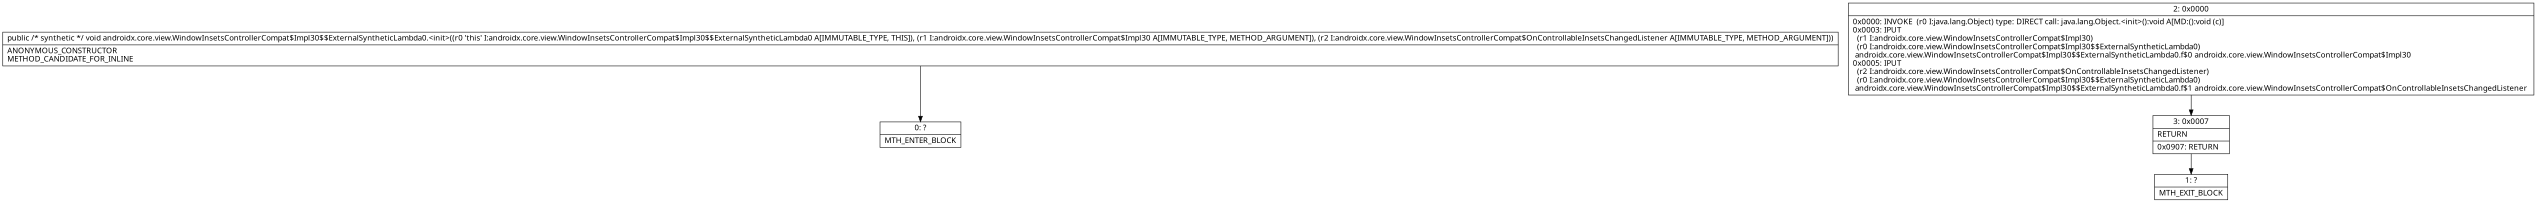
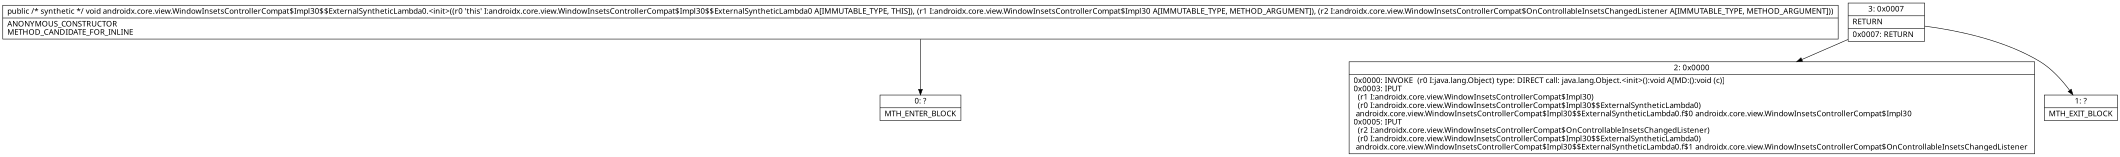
  digraph {
    fontname="Noto Sans"
    node [fontname="Noto Sans" shape=record]
    edge [fontname="Noto Sans"]
    n1 [label="{0\:\ ?|MTH_ENTER_BLOCK\l}"]
    n2 [label="{2\:\ 0x0000|0x0000: INVOKE  (r0 I:java.lang.Object) type: DIRECT call: java.lang.Object.\<init\>():void A[MD:():void (c)]\l0x0003: IPUT  \l  (r1 I:androidx.core.view.WindowInsetsControllerCompat$Impl30)\l  (r0 I:androidx.core.view.WindowInsetsControllerCompat$Impl30$$ExternalSyntheticLambda0)\l androidx.core.view.WindowInsetsControllerCompat$Impl30$$ExternalSyntheticLambda0.f$0 androidx.core.view.WindowInsetsControllerCompat$Impl30 \l0x0005: IPUT  \l  (r2 I:androidx.core.view.WindowInsetsControllerCompat$OnControllableInsetsChangedListener)\l  (r0 I:androidx.core.view.WindowInsetsControllerCompat$Impl30$$ExternalSyntheticLambda0)\l androidx.core.view.WindowInsetsControllerCompat$Impl30$$ExternalSyntheticLambda0.f$1 androidx.core.view.WindowInsetsControllerCompat$OnControllableInsetsChangedListener \l}"]
-   n3 [label="{3\:\ 0x0007|RETURN\l|0x0907: RETURN   \l}"]
+   n3 [label="{3\:\ 0x0007|RETURN\l|0x0007: RETURN   \l}"]
    n4 [label="{1\:\ ?|MTH_EXIT_BLOCK\l}"]
    n5 [label="{public \/* synthetic *\/ void androidx.core.view.WindowInsetsControllerCompat$Impl30$$ExternalSyntheticLambda0.\<init\>((r0 'this' I:androidx.core.view.WindowInsetsControllerCompat$Impl30$$ExternalSyntheticLambda0 A[IMMUTABLE_TYPE, THIS]), (r1 I:androidx.core.view.WindowInsetsControllerCompat$Impl30 A[IMMUTABLE_TYPE, METHOD_ARGUMENT]), (r2 I:androidx.core.view.WindowInsetsControllerCompat$OnControllableInsetsChangedListener A[IMMUTABLE_TYPE, METHOD_ARGUMENT]))  | ANONYMOUS_CONSTRUCTOR\lMETHOD_CANDIDATE_FOR_INLINE\l}"]
-   n2 -> n3
+   n3 -> n2
    n3 -> n4
    n5 -> n1
  }
